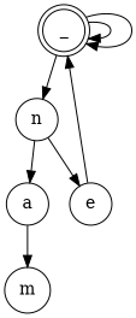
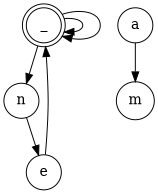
  digraph {
    node [color=black shape=circle]
    _ [shape=doublecircle]
    n
    a
    e
    m
    _ -> _
    _ -> _
    _ -> n
-   n -> a
    n -> e
    a -> m
    e -> _
  }
